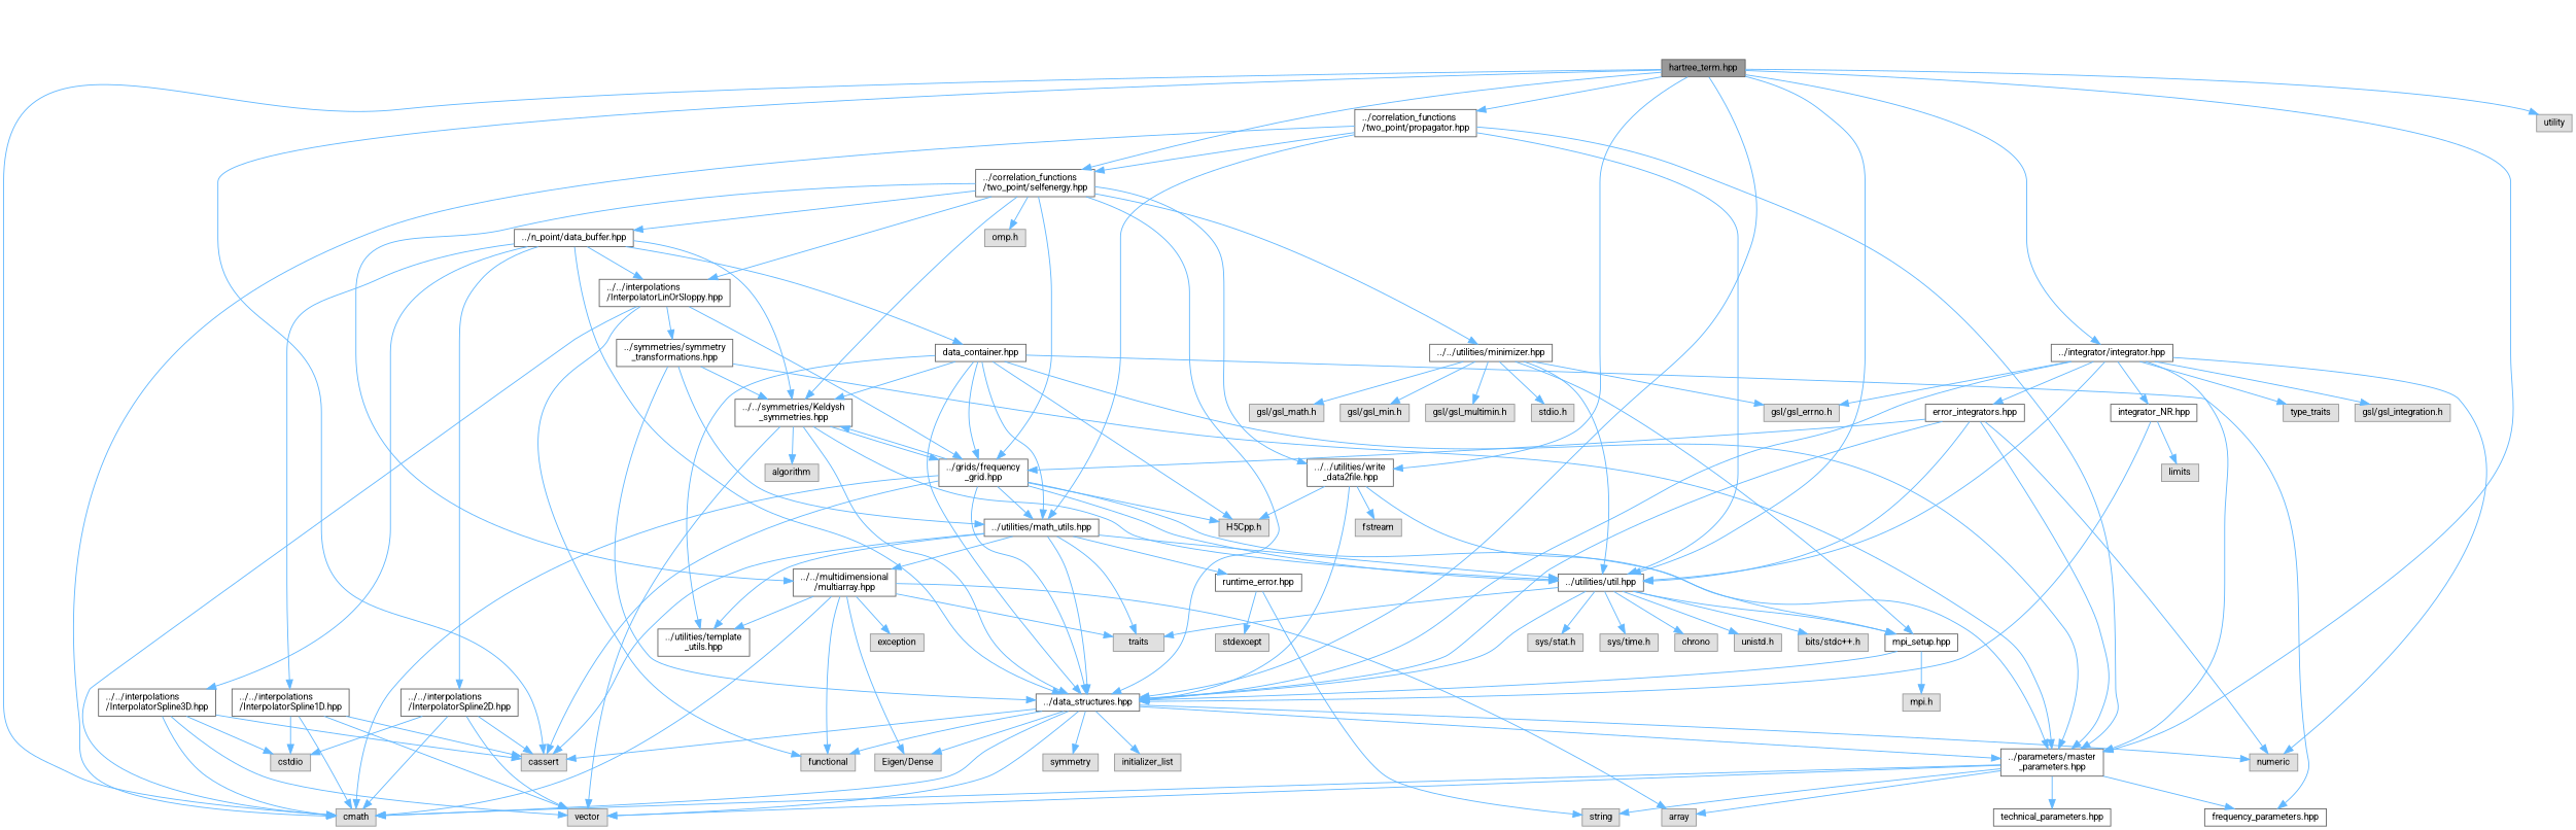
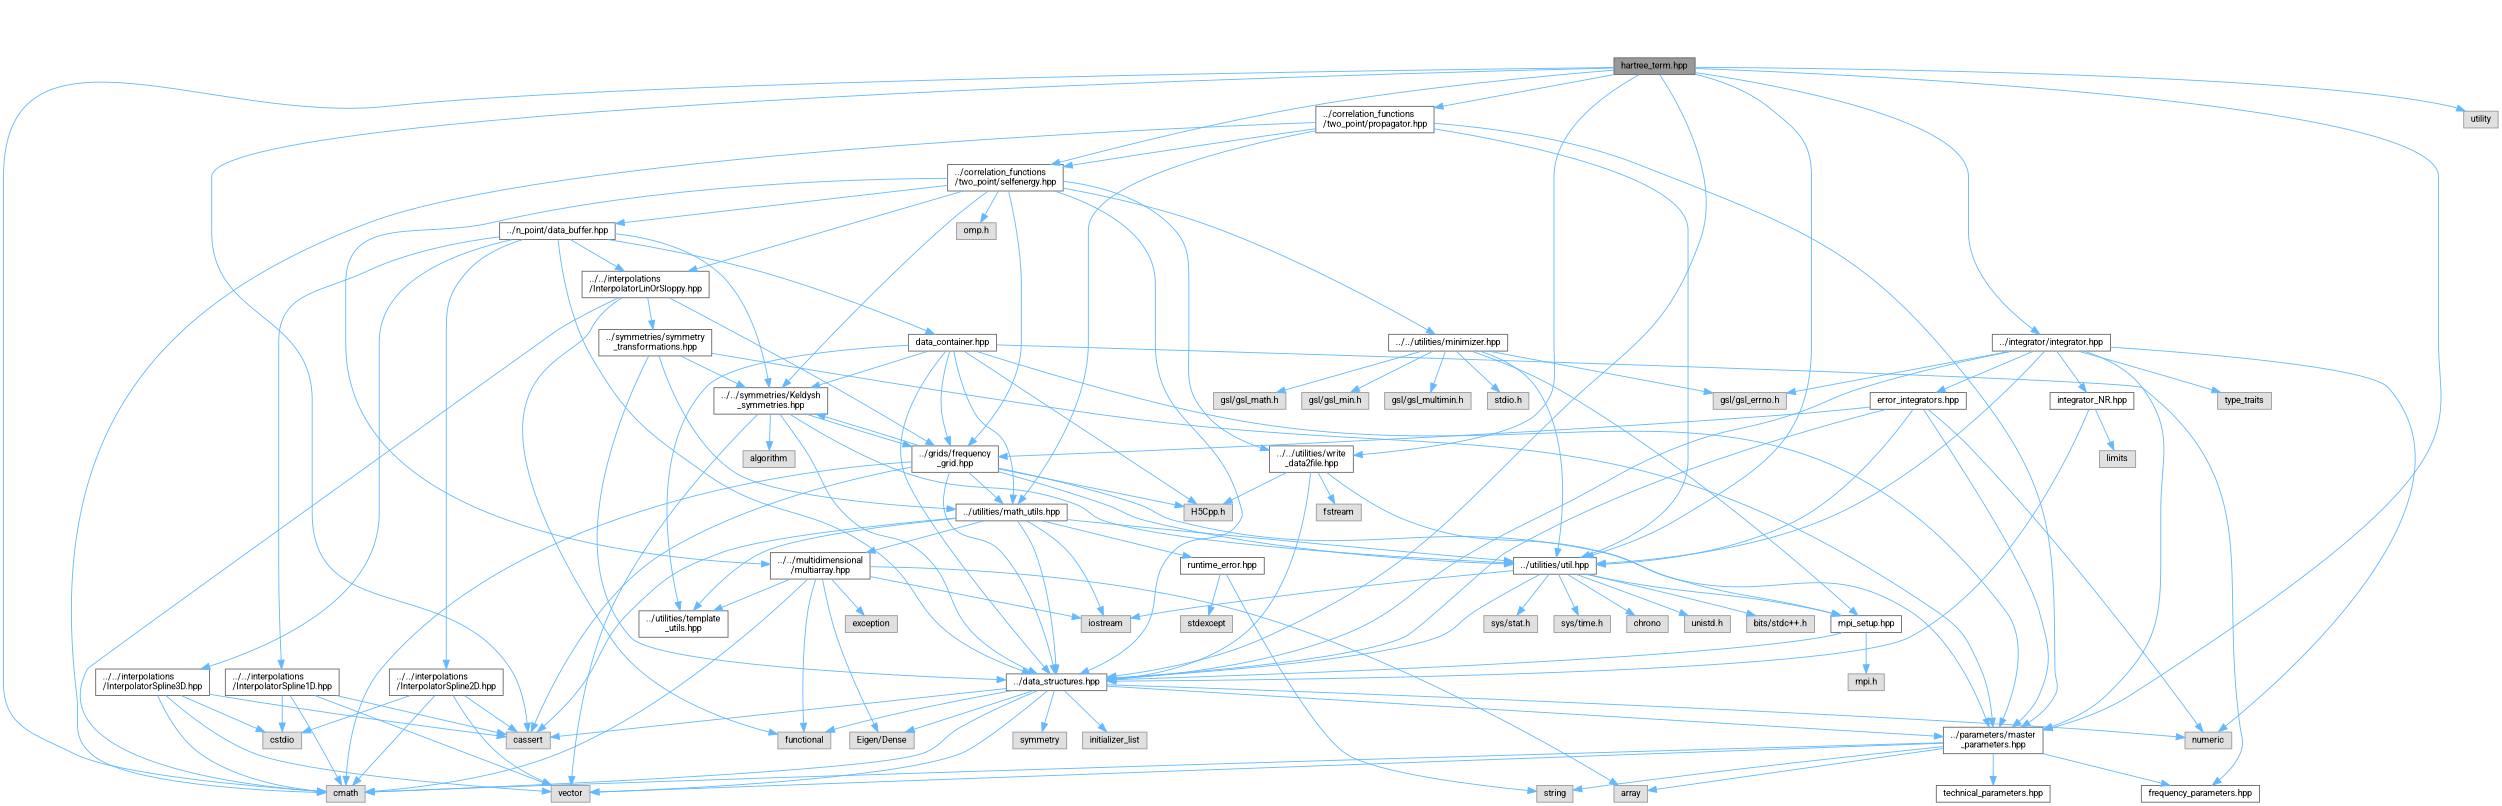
  digraph {
    fontname=Roboto
    node [color=grey60 fillcolor="#E0E0E0" fontname=Roboto fontsize=10 shape=box style=filled]
    edge [color=steelblue1 fontname=Roboto fontsize=10 labelfontname=Helvetica labelfontsize=10 style=solid]
    n1 [color=gray40 fillcolor=grey60 fontcolor=black height=0.2 label="hartree_term.hpp" width=0.4]
    n2 [color=grey40 fillcolor=white height=0.2 label="../parameters/master\l_parameters.hpp" width=0.4]
    n3 [height=0.2 label=cmath width=0.4]
    n4 [color=grey40 fillcolor=white height=0.2 label="../data_structures.hpp" width=0.4]
    n5 [height=0.2 label=cassert width=0.4]
    n6 [color=grey40 fillcolor=white height=0.2 label="../correlation_functions\l/two_point/selfenergy.hpp" width=0.4]
    n7 [color=grey40 fillcolor=white height=0.2 label="../utilities/util.hpp" width=0.4]
    n8 [color=grey40 fillcolor=white height=0.2 label="../../utilities/write\l_data2file.hpp" width=0.4]
    n9 [color=grey40 fillcolor=white height=0.2 label="../correlation_functions\l/two_point/propagator.hpp" width=0.4]
    n10 [color=grey40 fillcolor=white height=0.2 label="../integrator/integrator.hpp" width=0.4]
    n11 [height=0.2 label=utility width=0.4]
    n12 [height=0.2 label=vector width=0.4]
    n13 [height=0.2 label=string width=0.4]
    n14 [height=0.2 label=array width=0.4]
    n15 [color=grey40 fillcolor=white height=0.2 label="frequency_parameters.hpp" width=0.4]
    n16 [color=grey40 fillcolor=white height=0.2 label="technical_parameters.hpp" width=0.4]
    n17 [height=0.2 label=symmetry width=0.4]
    n18 [height=0.2 label=initializer_list width=0.4]
    n19 [height=0.2 label=functional width=0.4]
    n20 [height=0.2 label=numeric width=0.4]
    n21 [height=0.2 label="Eigen/Dense" width=0.4]
    n22 [color=grey40 fillcolor=white height=0.2 label="../../multidimensional\l/multiarray.hpp" width=0.4]
    n23 [color=grey40 fillcolor=white height=0.2 label="../n_point/data_buffer.hpp" width=0.4]
    n24 [color=grey40 fillcolor=white height=0.2 label="../../symmetries/Keldysh\l_symmetries.hpp" width=0.4]
    n25 [color=grey40 fillcolor=white height=0.2 label="../grids/frequency\l_grid.hpp" width=0.4]
    n26 [color=grey40 fillcolor=white height=0.2 label="../../interpolations\l/InterpolatorLinOrSloppy.hpp" width=0.4]
    n27 [color=grey40 fillcolor=white height=0.2 label="../../utilities/minimizer.hpp" width=0.4]
    n28 [height=0.2 label="omp.h" width=0.4]
-   n29 [height=0.2 label=traits width=0.4]
+   n29 [height=0.2 label=iostream width=0.4]
    n30 [height=0.2 label="sys/time.h" width=0.4]
    n31 [height=0.2 label=chrono width=0.4]
    n32 [height=0.2 label="unistd.h" width=0.4]
    n33 [height=0.2 label="bits/stdc++.h" width=0.4]
    n34 [height=0.2 label="sys/stat.h" width=0.4]
    n35 [color=grey40 fillcolor=white height=0.2 label="mpi_setup.hpp" width=0.4]
    n36 [height=0.2 label="H5Cpp.h" width=0.4]
    n37 [height=0.2 label=fstream width=0.4]
    n38 [color=grey40 fillcolor=white height=0.2 label="../utilities/math_utils.hpp" width=0.4]
    n39 [height=0.2 label="gsl/gsl_errno.h" width=0.4]
    n40 [height=0.2 label=type_traits width=0.4]
-   n41 [height=0.2 label="gsl/gsl_integration.h" width=0.4]
    n42 [color=grey40 fillcolor=white height=0.2 label="error_integrators.hpp" width=0.4]
    n43 [color=grey40 fillcolor=white height=0.2 label="integrator_NR.hpp" width=0.4]
    n44 [height=0.2 label=exception width=0.4]
    n45 [color=grey40 fillcolor=white height=0.2 label="../utilities/template\l_utils.hpp" width=0.4]
    n46 [color=grey40 fillcolor=white height=0.2 label="data_container.hpp" width=0.4]
    n47 [color=grey40 fillcolor=white height=0.2 label="../../interpolations\l/InterpolatorSpline1D.hpp" width=0.4]
    n48 [color=grey40 fillcolor=white height=0.2 label="../../interpolations\l/InterpolatorSpline2D.hpp" width=0.4]
    n49 [color=grey40 fillcolor=white height=0.2 label="../../interpolations\l/InterpolatorSpline3D.hpp" width=0.4]
    n50 [height=0.2 label=algorithm width=0.4]
    n51 [color=grey40 fillcolor=white height=0.2 label="../symmetries/symmetry\l_transformations.hpp" width=0.4]
    n52 [height=0.2 label="stdio.h" width=0.4]
    n53 [height=0.2 label="gsl/gsl_math.h" width=0.4]
    n54 [height=0.2 label="gsl/gsl_min.h" width=0.4]
    n55 [height=0.2 label="gsl/gsl_multimin.h" width=0.4]
    n56 [height=0.2 label=cstdio width=0.4]
    n57 [height=0.2 label="mpi.h" width=0.4]
    n58 [color=grey40 fillcolor=white height=0.2 label="runtime_error.hpp" width=0.4]
    n59 [height=0.2 label=stdexcept width=0.4]
    n60 [height=0.2 label=limits width=0.4]
    n1 -> n2
    n1 -> n3
    n1 -> n4
    n1 -> n5
    n1 -> n6
    n1 -> n7
    n1 -> n8
    n1 -> n9
    n1 -> n10
    n1 -> n11
    n2 -> n3
    n2 -> n12
    n2 -> n13
    n2 -> n14
    n2 -> n15
    n2 -> n16
    n4 -> n2
    n4 -> n3
    n4 -> n5
    n4 -> n12
    n4 -> n17
    n4 -> n18
    n4 -> n19
    n4 -> n20
    n4 -> n21
    n6 -> n4
    n6 -> n8
    n6 -> n22
    n6 -> n23
    n6 -> n24
    n6 -> n25
    n6 -> n26
    n6 -> n27
    n6 -> n28
    n7 -> n4
    n7 -> n29
    n7 -> n30
    n7 -> n31
    n7 -> n32
    n7 -> n33
    n7 -> n34
    n7 -> n35
    n8 -> n4
    n8 -> n35
    n8 -> n36
    n8 -> n37
    n9 -> n2
    n9 -> n3
    n9 -> n6
    n9 -> n7
    n9 -> n38
    n10 -> n2
    n10 -> n4
    n10 -> n7
    n10 -> n20
    n10 -> n39
    n10 -> n40
-   n10 -> n41
    n10 -> n42
    n10 -> n43
    n22 -> n3
    n22 -> n14
    n22 -> n19
    n22 -> n21
    n22 -> n29
    n22 -> n44
    n22 -> n45
    n23 -> n4
    n23 -> n24
    n23 -> n26
    n23 -> n46
    n23 -> n47
    n23 -> n48
    n23 -> n49
    n24 -> n4
    n24 -> n7
    n24 -> n12
    n24 -> n25
    n24 -> n50
    n25 -> n2
    n25 -> n3
    n25 -> n4
    n25 -> n5
    n25 -> n7
    n25 -> n24
    n25 -> n36
    n25 -> n38
    n26 -> n3
    n26 -> n19
    n26 -> n25
    n26 -> n51
    n27 -> n7
    n27 -> n35
    n27 -> n39
    n27 -> n52
    n27 -> n53
    n27 -> n54
    n27 -> n55
    n35 -> n4
    n35 -> n57
    n38 -> n4
    n38 -> n5
    n38 -> n7
    n38 -> n22
    n38 -> n29
    n38 -> n45
    n38 -> n58
    n42 -> n2
    n42 -> n4
    n42 -> n7
    n42 -> n20
    n42 -> n25
    n43 -> n4
    n43 -> n60
    n46 -> n2
    n46 -> n4
    n46 -> n15
    n46 -> n24
    n46 -> n25
    n46 -> n36
    n46 -> n38
    n46 -> n45
    n47 -> n3
    n47 -> n5
    n47 -> n12
    n47 -> n56
    n48 -> n3
    n48 -> n5
    n48 -> n12
    n48 -> n56
    n49 -> n3
    n49 -> n5
    n49 -> n12
    n49 -> n56
    n51 -> n2
    n51 -> n4
    n51 -> n24
    n51 -> n38
    n58 -> n13
    n58 -> n59
  }
